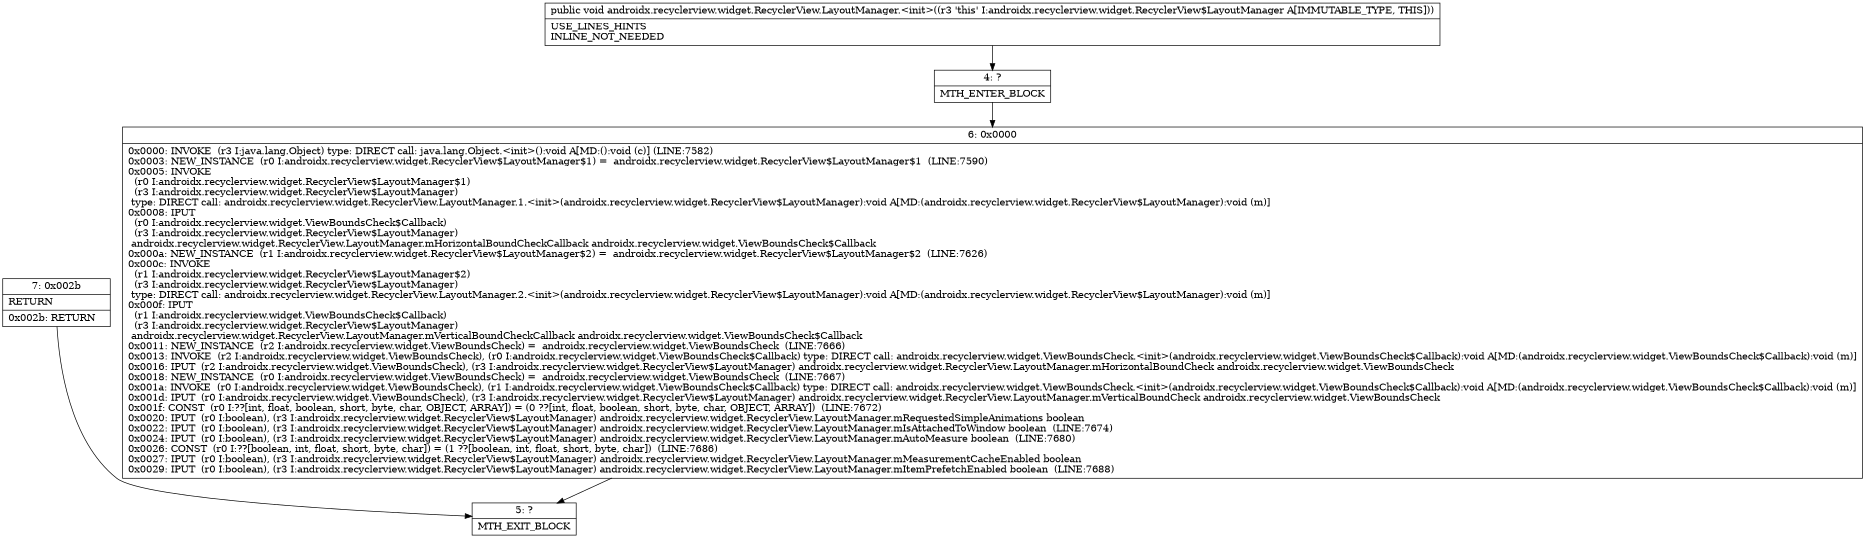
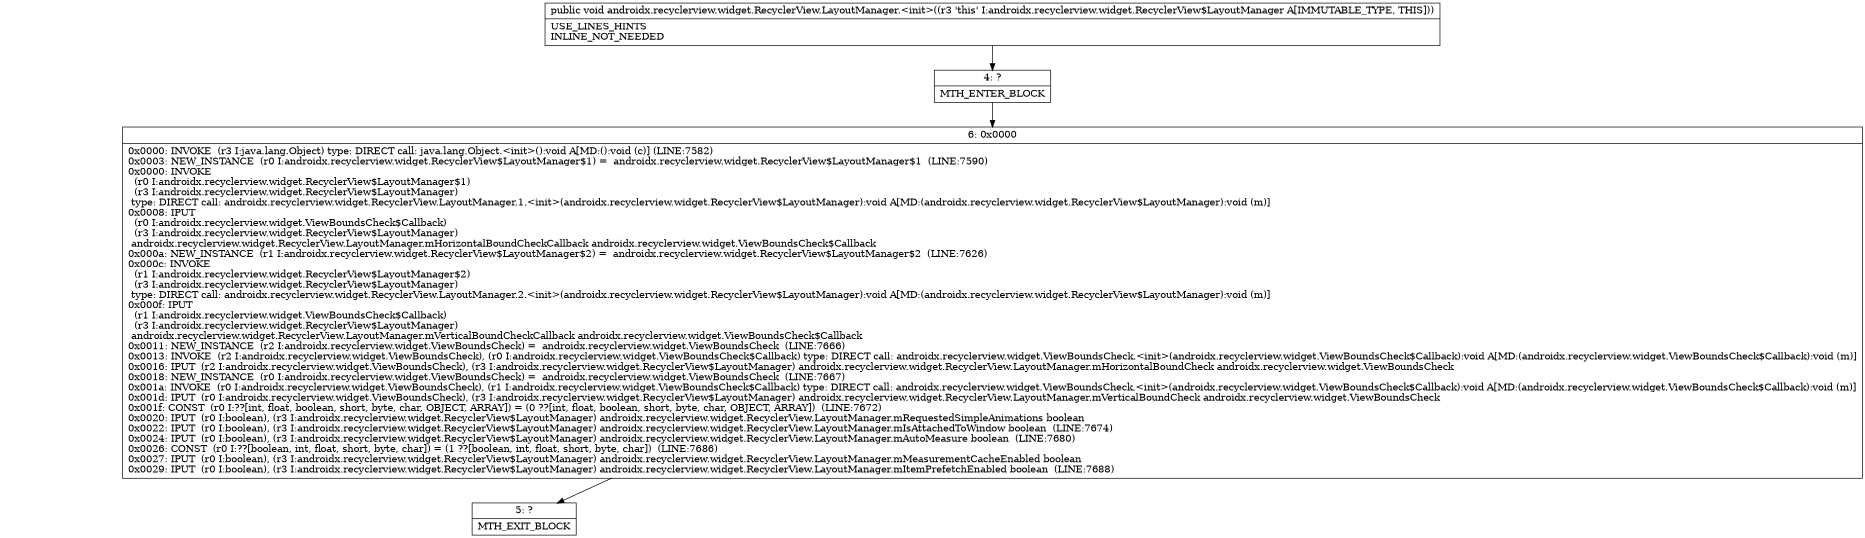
  digraph {
    node [shape=record]
    n1 [label="{4\:\ ?|MTH_ENTER_BLOCK\l}"]
-   n2 [label="{6\:\ 0x0000|0x0000: INVOKE  (r3 I:java.lang.Object) type: DIRECT call: java.lang.Object.\<init\>():void A[MD:():void (c)] (LINE:7582)\l0x0003: NEW_INSTANCE  (r0 I:androidx.recyclerview.widget.RecyclerView$LayoutManager$1) =  androidx.recyclerview.widget.RecyclerView$LayoutManager$1  (LINE:7590)\l0x0005: INVOKE  \l  (r0 I:androidx.recyclerview.widget.RecyclerView$LayoutManager$1)\l  (r3 I:androidx.recyclerview.widget.RecyclerView$LayoutManager)\l type: DIRECT call: androidx.recyclerview.widget.RecyclerView.LayoutManager.1.\<init\>(androidx.recyclerview.widget.RecyclerView$LayoutManager):void A[MD:(androidx.recyclerview.widget.RecyclerView$LayoutManager):void (m)]\l0x0008: IPUT  \l  (r0 I:androidx.recyclerview.widget.ViewBoundsCheck$Callback)\l  (r3 I:androidx.recyclerview.widget.RecyclerView$LayoutManager)\l androidx.recyclerview.widget.RecyclerView.LayoutManager.mHorizontalBoundCheckCallback androidx.recyclerview.widget.ViewBoundsCheck$Callback \l0x000a: NEW_INSTANCE  (r1 I:androidx.recyclerview.widget.RecyclerView$LayoutManager$2) =  androidx.recyclerview.widget.RecyclerView$LayoutManager$2  (LINE:7626)\l0x000c: INVOKE  \l  (r1 I:androidx.recyclerview.widget.RecyclerView$LayoutManager$2)\l  (r3 I:androidx.recyclerview.widget.RecyclerView$LayoutManager)\l type: DIRECT call: androidx.recyclerview.widget.RecyclerView.LayoutManager.2.\<init\>(androidx.recyclerview.widget.RecyclerView$LayoutManager):void A[MD:(androidx.recyclerview.widget.RecyclerView$LayoutManager):void (m)]\l0x000f: IPUT  \l  (r1 I:androidx.recyclerview.widget.ViewBoundsCheck$Callback)\l  (r3 I:androidx.recyclerview.widget.RecyclerView$LayoutManager)\l androidx.recyclerview.widget.RecyclerView.LayoutManager.mVerticalBoundCheckCallback androidx.recyclerview.widget.ViewBoundsCheck$Callback \l0x0011: NEW_INSTANCE  (r2 I:androidx.recyclerview.widget.ViewBoundsCheck) =  androidx.recyclerview.widget.ViewBoundsCheck  (LINE:7666)\l0x0013: INVOKE  (r2 I:androidx.recyclerview.widget.ViewBoundsCheck), (r0 I:androidx.recyclerview.widget.ViewBoundsCheck$Callback) type: DIRECT call: androidx.recyclerview.widget.ViewBoundsCheck.\<init\>(androidx.recyclerview.widget.ViewBoundsCheck$Callback):void A[MD:(androidx.recyclerview.widget.ViewBoundsCheck$Callback):void (m)]\l0x0016: IPUT  (r2 I:androidx.recyclerview.widget.ViewBoundsCheck), (r3 I:androidx.recyclerview.widget.RecyclerView$LayoutManager) androidx.recyclerview.widget.RecyclerView.LayoutManager.mHorizontalBoundCheck androidx.recyclerview.widget.ViewBoundsCheck \l0x0018: NEW_INSTANCE  (r0 I:androidx.recyclerview.widget.ViewBoundsCheck) =  androidx.recyclerview.widget.ViewBoundsCheck  (LINE:7667)\l0x001a: INVOKE  (r0 I:androidx.recyclerview.widget.ViewBoundsCheck), (r1 I:androidx.recyclerview.widget.ViewBoundsCheck$Callback) type: DIRECT call: androidx.recyclerview.widget.ViewBoundsCheck.\<init\>(androidx.recyclerview.widget.ViewBoundsCheck$Callback):void A[MD:(androidx.recyclerview.widget.ViewBoundsCheck$Callback):void (m)]\l0x001d: IPUT  (r0 I:androidx.recyclerview.widget.ViewBoundsCheck), (r3 I:androidx.recyclerview.widget.RecyclerView$LayoutManager) androidx.recyclerview.widget.RecyclerView.LayoutManager.mVerticalBoundCheck androidx.recyclerview.widget.ViewBoundsCheck \l0x001f: CONST  (r0 I:??[int, float, boolean, short, byte, char, OBJECT, ARRAY]) = (0 ??[int, float, boolean, short, byte, char, OBJECT, ARRAY])  (LINE:7672)\l0x0020: IPUT  (r0 I:boolean), (r3 I:androidx.recyclerview.widget.RecyclerView$LayoutManager) androidx.recyclerview.widget.RecyclerView.LayoutManager.mRequestedSimpleAnimations boolean \l0x0022: IPUT  (r0 I:boolean), (r3 I:androidx.recyclerview.widget.RecyclerView$LayoutManager) androidx.recyclerview.widget.RecyclerView.LayoutManager.mIsAttachedToWindow boolean  (LINE:7674)\l0x0024: IPUT  (r0 I:boolean), (r3 I:androidx.recyclerview.widget.RecyclerView$LayoutManager) androidx.recyclerview.widget.RecyclerView.LayoutManager.mAutoMeasure boolean  (LINE:7680)\l0x0026: CONST  (r0 I:??[boolean, int, float, short, byte, char]) = (1 ??[boolean, int, float, short, byte, char])  (LINE:7686)\l0x0027: IPUT  (r0 I:boolean), (r3 I:androidx.recyclerview.widget.RecyclerView$LayoutManager) androidx.recyclerview.widget.RecyclerView.LayoutManager.mMeasurementCacheEnabled boolean \l0x0029: IPUT  (r0 I:boolean), (r3 I:androidx.recyclerview.widget.RecyclerView$LayoutManager) androidx.recyclerview.widget.RecyclerView.LayoutManager.mItemPrefetchEnabled boolean  (LINE:7688)\l}"]
+   n2 [label="{6\:\ 0x0000|0x0000: INVOKE  (r3 I:java.lang.Object) type: DIRECT call: java.lang.Object.\<init\>():void A[MD:():void (c)] (LINE:7582)\l0x0003: NEW_INSTANCE  (r0 I:androidx.recyclerview.widget.RecyclerView$LayoutManager$1) =  androidx.recyclerview.widget.RecyclerView$LayoutManager$1  (LINE:7590)\l0x0000: INVOKE  \l  (r0 I:androidx.recyclerview.widget.RecyclerView$LayoutManager$1)\l  (r3 I:androidx.recyclerview.widget.RecyclerView$LayoutManager)\l type: DIRECT call: androidx.recyclerview.widget.RecyclerView.LayoutManager.1.\<init\>(androidx.recyclerview.widget.RecyclerView$LayoutManager):void A[MD:(androidx.recyclerview.widget.RecyclerView$LayoutManager):void (m)]\l0x0008: IPUT  \l  (r0 I:androidx.recyclerview.widget.ViewBoundsCheck$Callback)\l  (r3 I:androidx.recyclerview.widget.RecyclerView$LayoutManager)\l androidx.recyclerview.widget.RecyclerView.LayoutManager.mHorizontalBoundCheckCallback androidx.recyclerview.widget.ViewBoundsCheck$Callback \l0x000a: NEW_INSTANCE  (r1 I:androidx.recyclerview.widget.RecyclerView$LayoutManager$2) =  androidx.recyclerview.widget.RecyclerView$LayoutManager$2  (LINE:7626)\l0x000c: INVOKE  \l  (r1 I:androidx.recyclerview.widget.RecyclerView$LayoutManager$2)\l  (r3 I:androidx.recyclerview.widget.RecyclerView$LayoutManager)\l type: DIRECT call: androidx.recyclerview.widget.RecyclerView.LayoutManager.2.\<init\>(androidx.recyclerview.widget.RecyclerView$LayoutManager):void A[MD:(androidx.recyclerview.widget.RecyclerView$LayoutManager):void (m)]\l0x000f: IPUT  \l  (r1 I:androidx.recyclerview.widget.ViewBoundsCheck$Callback)\l  (r3 I:androidx.recyclerview.widget.RecyclerView$LayoutManager)\l androidx.recyclerview.widget.RecyclerView.LayoutManager.mVerticalBoundCheckCallback androidx.recyclerview.widget.ViewBoundsCheck$Callback \l0x0011: NEW_INSTANCE  (r2 I:androidx.recyclerview.widget.ViewBoundsCheck) =  androidx.recyclerview.widget.ViewBoundsCheck  (LINE:7666)\l0x0013: INVOKE  (r2 I:androidx.recyclerview.widget.ViewBoundsCheck), (r0 I:androidx.recyclerview.widget.ViewBoundsCheck$Callback) type: DIRECT call: androidx.recyclerview.widget.ViewBoundsCheck.\<init\>(androidx.recyclerview.widget.ViewBoundsCheck$Callback):void A[MD:(androidx.recyclerview.widget.ViewBoundsCheck$Callback):void (m)]\l0x0016: IPUT  (r2 I:androidx.recyclerview.widget.ViewBoundsCheck), (r3 I:androidx.recyclerview.widget.RecyclerView$LayoutManager) androidx.recyclerview.widget.RecyclerView.LayoutManager.mHorizontalBoundCheck androidx.recyclerview.widget.ViewBoundsCheck \l0x0018: NEW_INSTANCE  (r0 I:androidx.recyclerview.widget.ViewBoundsCheck) =  androidx.recyclerview.widget.ViewBoundsCheck  (LINE:7667)\l0x001a: INVOKE  (r0 I:androidx.recyclerview.widget.ViewBoundsCheck), (r1 I:androidx.recyclerview.widget.ViewBoundsCheck$Callback) type: DIRECT call: androidx.recyclerview.widget.ViewBoundsCheck.\<init\>(androidx.recyclerview.widget.ViewBoundsCheck$Callback):void A[MD:(androidx.recyclerview.widget.ViewBoundsCheck$Callback):void (m)]\l0x001d: IPUT  (r0 I:androidx.recyclerview.widget.ViewBoundsCheck), (r3 I:androidx.recyclerview.widget.RecyclerView$LayoutManager) androidx.recyclerview.widget.RecyclerView.LayoutManager.mVerticalBoundCheck androidx.recyclerview.widget.ViewBoundsCheck \l0x001f: CONST  (r0 I:??[int, float, boolean, short, byte, char, OBJECT, ARRAY]) = (0 ??[int, float, boolean, short, byte, char, OBJECT, ARRAY])  (LINE:7672)\l0x0020: IPUT  (r0 I:boolean), (r3 I:androidx.recyclerview.widget.RecyclerView$LayoutManager) androidx.recyclerview.widget.RecyclerView.LayoutManager.mRequestedSimpleAnimations boolean \l0x0022: IPUT  (r0 I:boolean), (r3 I:androidx.recyclerview.widget.RecyclerView$LayoutManager) androidx.recyclerview.widget.RecyclerView.LayoutManager.mIsAttachedToWindow boolean  (LINE:7674)\l0x0024: IPUT  (r0 I:boolean), (r3 I:androidx.recyclerview.widget.RecyclerView$LayoutManager) androidx.recyclerview.widget.RecyclerView.LayoutManager.mAutoMeasure boolean  (LINE:7680)\l0x0026: CONST  (r0 I:??[boolean, int, float, short, byte, char]) = (1 ??[boolean, int, float, short, byte, char])  (LINE:7686)\l0x0027: IPUT  (r0 I:boolean), (r3 I:androidx.recyclerview.widget.RecyclerView$LayoutManager) androidx.recyclerview.widget.RecyclerView.LayoutManager.mMeasurementCacheEnabled boolean \l0x0029: IPUT  (r0 I:boolean), (r3 I:androidx.recyclerview.widget.RecyclerView$LayoutManager) androidx.recyclerview.widget.RecyclerView.LayoutManager.mItemPrefetchEnabled boolean  (LINE:7688)\l}"]
    n3 [label="{5\:\ ?|MTH_EXIT_BLOCK\l}"]
-   n4 [label="{7\:\ 0x002b|RETURN\l|0x002b: RETURN   \l}"]
    n5 [label="{public void androidx.recyclerview.widget.RecyclerView.LayoutManager.\<init\>((r3 'this' I:androidx.recyclerview.widget.RecyclerView$LayoutManager A[IMMUTABLE_TYPE, THIS]))  | USE_LINES_HINTS\lINLINE_NOT_NEEDED\l}"]
    n1 -> n2
    n2 -> n3
-   n4 -> n3
    n5 -> n1
  }
